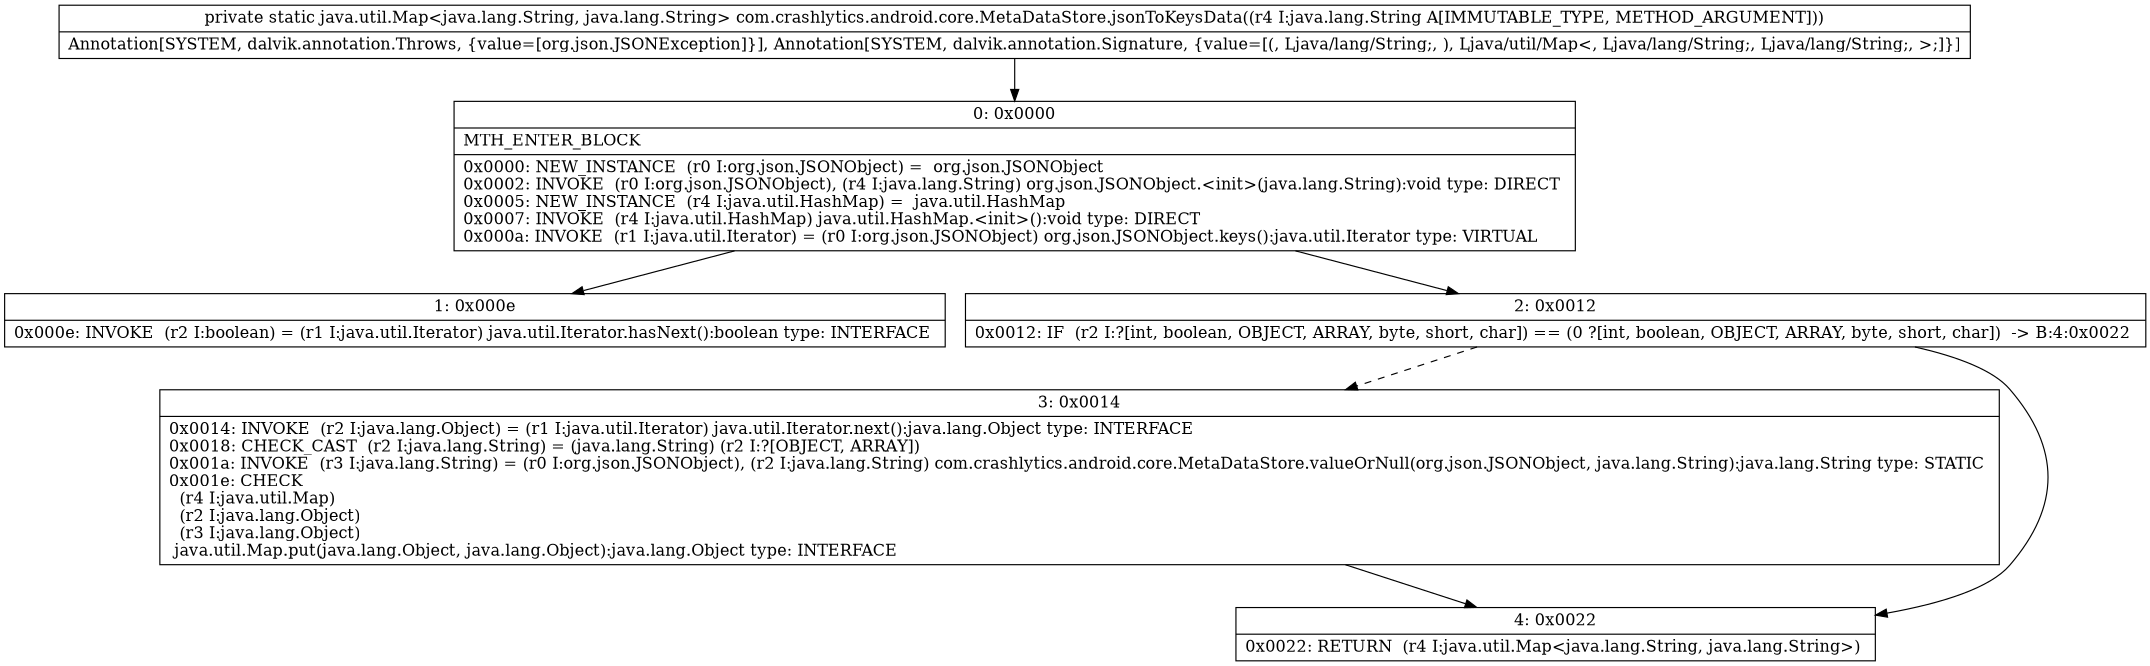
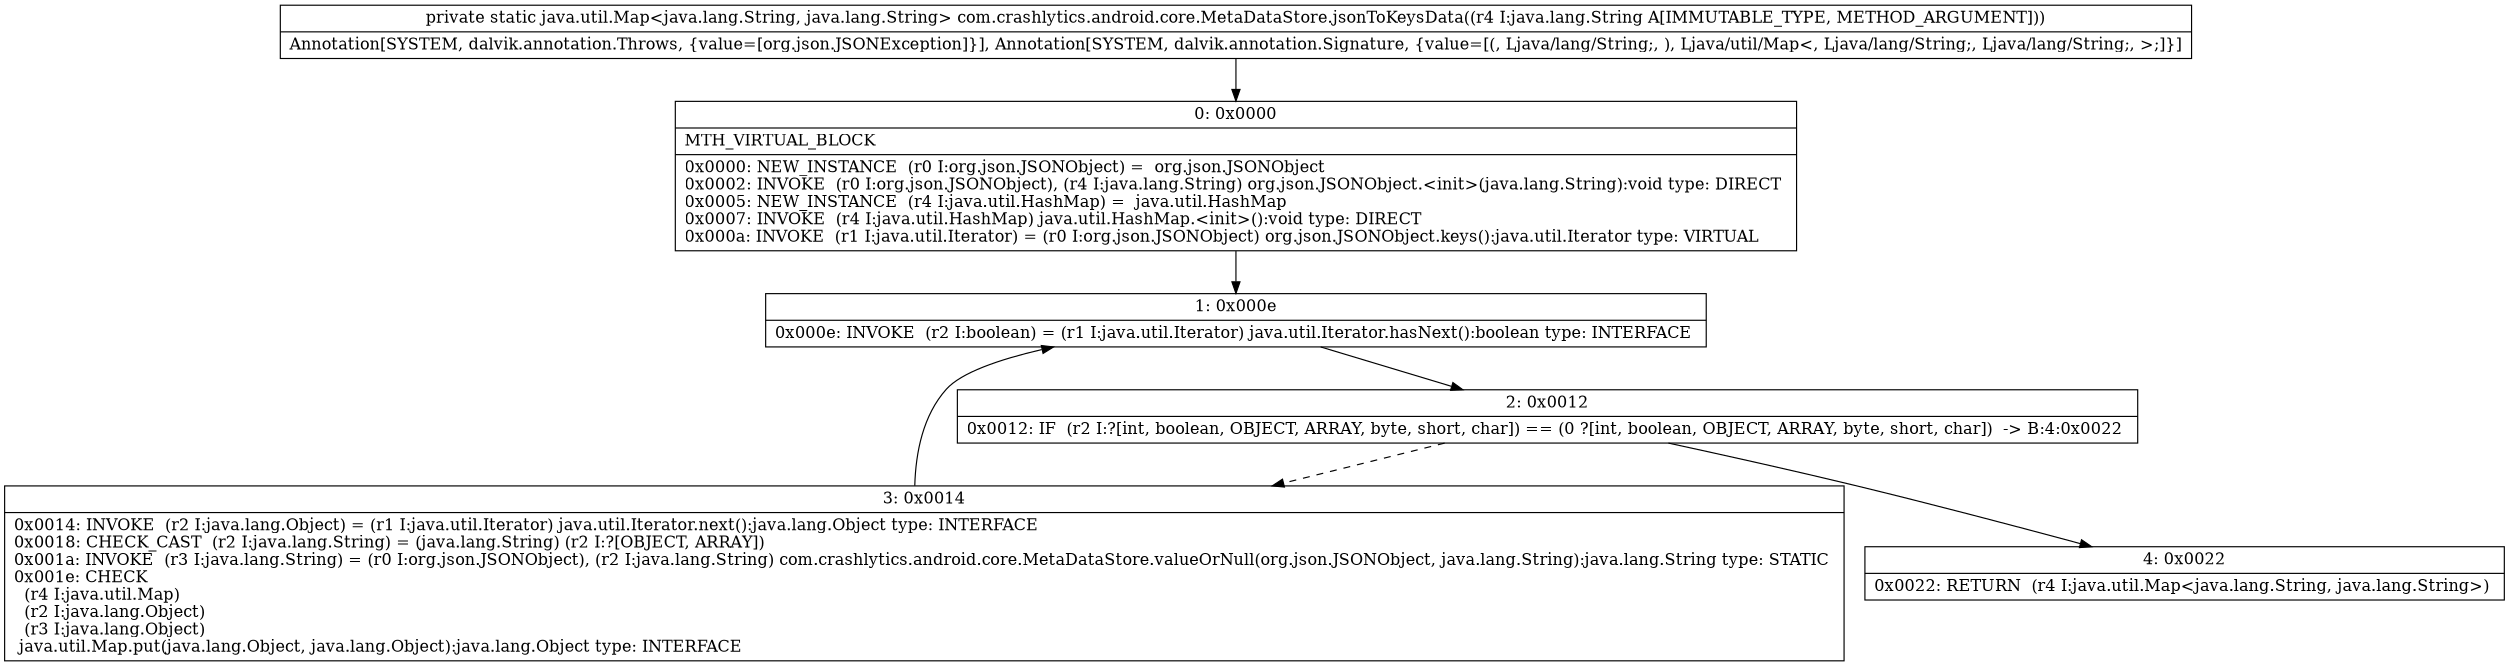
  digraph {
    node [shape=record]
-   n1 [label="{0\:\ 0x0000|MTH_ENTER_BLOCK\l|0x0000: NEW_INSTANCE  (r0 I:org.json.JSONObject) =  org.json.JSONObject \l0x0002: INVOKE  (r0 I:org.json.JSONObject), (r4 I:java.lang.String) org.json.JSONObject.\<init\>(java.lang.String):void type: DIRECT \l0x0005: NEW_INSTANCE  (r4 I:java.util.HashMap) =  java.util.HashMap \l0x0007: INVOKE  (r4 I:java.util.HashMap) java.util.HashMap.\<init\>():void type: DIRECT \l0x000a: INVOKE  (r1 I:java.util.Iterator) = (r0 I:org.json.JSONObject) org.json.JSONObject.keys():java.util.Iterator type: VIRTUAL \l}"]
+   n1 [label="{0\:\ 0x0000|MTH_VIRTUAL_BLOCK\l|0x0000: NEW_INSTANCE  (r0 I:org.json.JSONObject) =  org.json.JSONObject \l0x0002: INVOKE  (r0 I:org.json.JSONObject), (r4 I:java.lang.String) org.json.JSONObject.\<init\>(java.lang.String):void type: DIRECT \l0x0005: NEW_INSTANCE  (r4 I:java.util.HashMap) =  java.util.HashMap \l0x0007: INVOKE  (r4 I:java.util.HashMap) java.util.HashMap.\<init\>():void type: DIRECT \l0x000a: INVOKE  (r1 I:java.util.Iterator) = (r0 I:org.json.JSONObject) org.json.JSONObject.keys():java.util.Iterator type: VIRTUAL \l}"]
    n2 [label="{1\:\ 0x000e|0x000e: INVOKE  (r2 I:boolean) = (r1 I:java.util.Iterator) java.util.Iterator.hasNext():boolean type: INTERFACE \l}"]
    n3 [label="{2\:\ 0x0012|0x0012: IF  (r2 I:?[int, boolean, OBJECT, ARRAY, byte, short, char]) == (0 ?[int, boolean, OBJECT, ARRAY, byte, short, char])  \-\> B:4:0x0022 \l}"]
    n4 [label="{3\:\ 0x0014|0x0014: INVOKE  (r2 I:java.lang.Object) = (r1 I:java.util.Iterator) java.util.Iterator.next():java.lang.Object type: INTERFACE \l0x0018: CHECK_CAST  (r2 I:java.lang.String) = (java.lang.String) (r2 I:?[OBJECT, ARRAY]) \l0x001a: INVOKE  (r3 I:java.lang.String) = (r0 I:org.json.JSONObject), (r2 I:java.lang.String) com.crashlytics.android.core.MetaDataStore.valueOrNull(org.json.JSONObject, java.lang.String):java.lang.String type: STATIC \l0x001e: CHECK  \l  (r4 I:java.util.Map)\l  (r2 I:java.lang.Object)\l  (r3 I:java.lang.Object)\l java.util.Map.put(java.lang.Object, java.lang.Object):java.lang.Object type: INTERFACE \l}"]
    n5 [label="{4\:\ 0x0022|0x0022: RETURN  (r4 I:java.util.Map\<java.lang.String, java.lang.String\>) \l}"]
    n6 [label="{private static java.util.Map\<java.lang.String, java.lang.String\> com.crashlytics.android.core.MetaDataStore.jsonToKeysData((r4 I:java.lang.String A[IMMUTABLE_TYPE, METHOD_ARGUMENT]))  | Annotation[SYSTEM, dalvik.annotation.Throws, \{value=[org.json.JSONException]\}], Annotation[SYSTEM, dalvik.annotation.Signature, \{value=[(, Ljava\/lang\/String;, ), Ljava\/util\/Map\<, Ljava\/lang\/String;, Ljava\/lang\/String;, \>;]\}]\l}"]
    n1 -> n2
-   n1 -> n3
+   n2 -> n3
    n3 -> n4 [style=dashed]
    n3 -> n5
-   n4 -> n5
+   n4 -> n2
    n6 -> n1
  }
